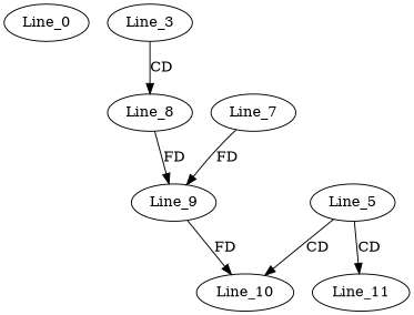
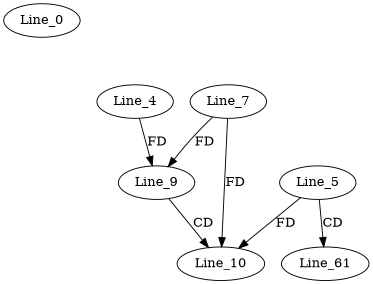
  digraph {
    Line_0
-   Line_3
-   Line_4 [label=Line_8]
+   Line_4
    Line_9
    Line_10
    Line_7
    Line_5
-   Line_11
-   Line_3 -> Line_4 [label=CD]
+   Line_11 [label=Line_61]
    Line_4 -> Line_9 [label=FD]
-   Line_9 -> Line_10 [label=FD]
+   Line_9 -> Line_10 [label=CD]
    Line_7 -> Line_9 [label=FD]
-   Line_5 -> Line_10 [label=CD]
+   Line_7 -> Line_10 [label=FD]
+   Line_5 -> Line_10 [label=FD]
    Line_5 -> Line_11 [label=CD]
  }
